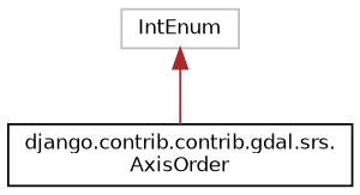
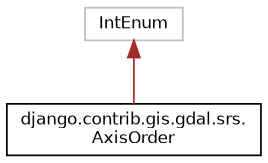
  digraph {
    rankdir=TB
    node [fillcolor=white fontname=Helvetica fontsize=10 shape=record style=filled]
    n1 [color=grey75 height=0.2 label=IntEnum width=0.4]
-   n2 [color=black height=0.2 label="django.contrib.contrib.gdal.srs.\lAxisOrder" width=0.4]
+   n2 [color=black height=0.2 label="django.contrib.gis.gdal.srs.\lAxisOrder" width=0.4]
    n1 -> n2 [color=brown dir=back fontname=Helvetica fontsize=10 labelfontname=Helvetica labelfontsize=10 style=solid]
  }
